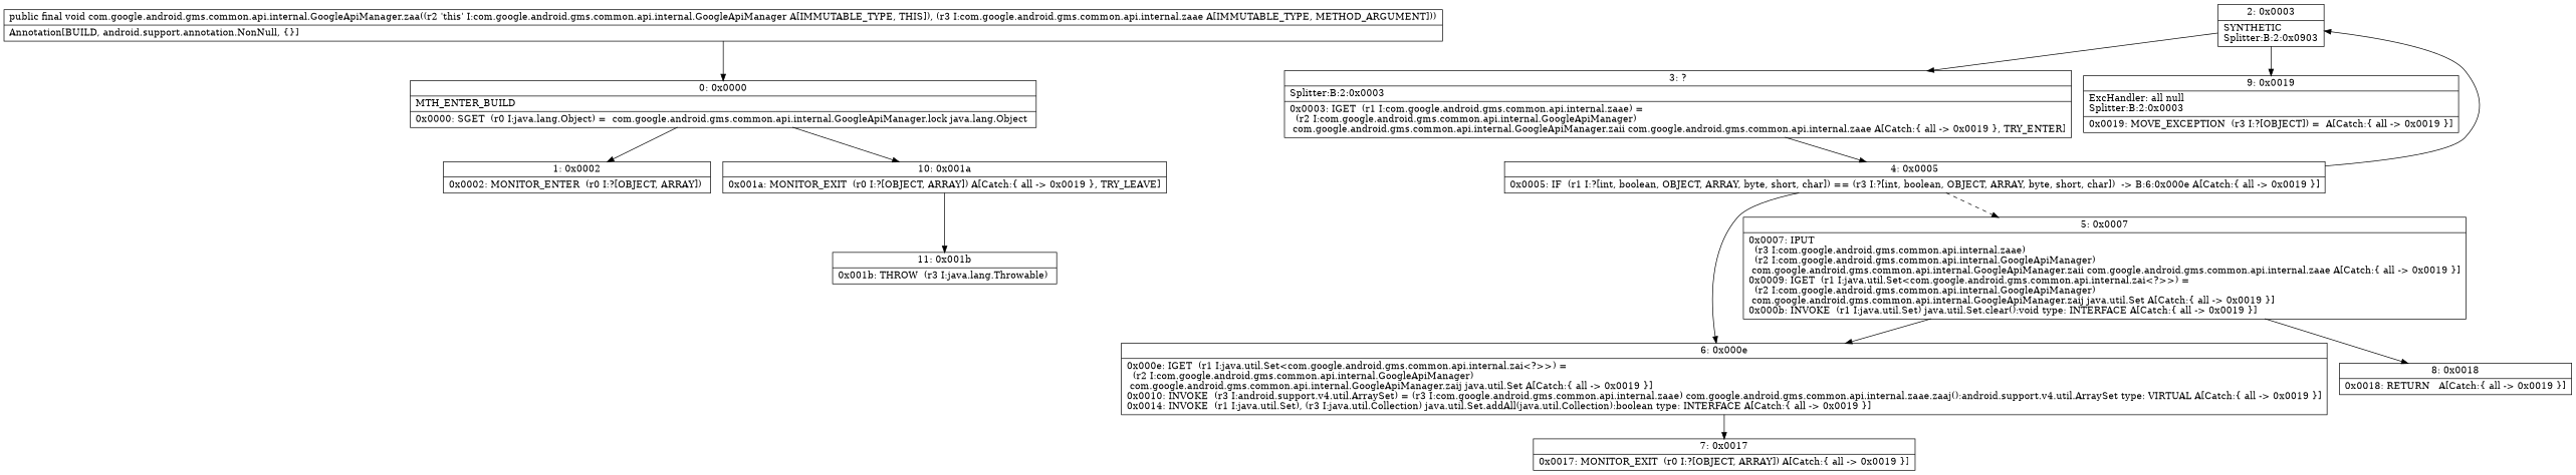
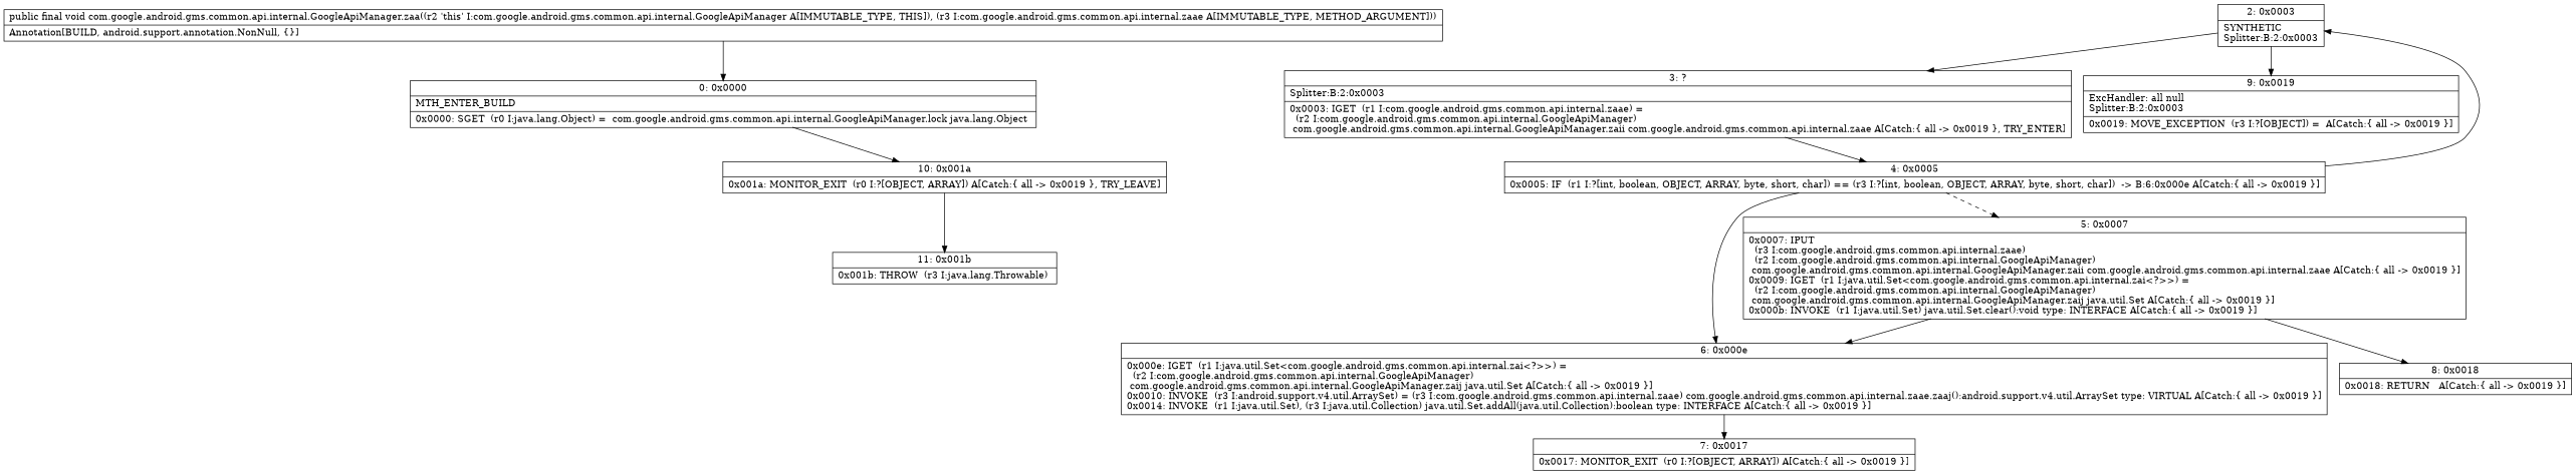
  digraph {
    node [shape=record]
    n1 [label="{0\:\ 0x0000|MTH_ENTER_BUILD\l|0x0000: SGET  (r0 I:java.lang.Object) =  com.google.android.gms.common.api.internal.GoogleApiManager.lock java.lang.Object \l}"]
-   n2 [label="{1\:\ 0x0002|0x0002: MONITOR_ENTER  (r0 I:?[OBJECT, ARRAY]) \l}"]
    n3 [label="{10\:\ 0x001a|0x001a: MONITOR_EXIT  (r0 I:?[OBJECT, ARRAY]) A[Catch:\{ all \-\> 0x0019 \}, TRY_LEAVE]\l}"]
-   n4 [label="{2\:\ 0x0003|SYNTHETIC\lSplitter:B:2:0x0903\l}"]
+   n4 [label="{2\:\ 0x0003|SYNTHETIC\lSplitter:B:2:0x0003\l}"]
    n5 [label="{3\:\ ?|Splitter:B:2:0x0003\l|0x0003: IGET  (r1 I:com.google.android.gms.common.api.internal.zaae) = \l  (r2 I:com.google.android.gms.common.api.internal.GoogleApiManager)\l com.google.android.gms.common.api.internal.GoogleApiManager.zaii com.google.android.gms.common.api.internal.zaae A[Catch:\{ all \-\> 0x0019 \}, TRY_ENTER]\l}"]
    n6 [label="{9\:\ 0x0019|ExcHandler: all null\lSplitter:B:2:0x0003\l|0x0019: MOVE_EXCEPTION  (r3 I:?[OBJECT]) =  A[Catch:\{ all \-\> 0x0019 \}]\l}"]
    n7 [label="{4\:\ 0x0005|0x0005: IF  (r1 I:?[int, boolean, OBJECT, ARRAY, byte, short, char]) == (r3 I:?[int, boolean, OBJECT, ARRAY, byte, short, char])  \-\> B:6:0x000e A[Catch:\{ all \-\> 0x0019 \}]\l}"]
    n8 [label="{5\:\ 0x0007|0x0007: IPUT  \l  (r3 I:com.google.android.gms.common.api.internal.zaae)\l  (r2 I:com.google.android.gms.common.api.internal.GoogleApiManager)\l com.google.android.gms.common.api.internal.GoogleApiManager.zaii com.google.android.gms.common.api.internal.zaae A[Catch:\{ all \-\> 0x0019 \}]\l0x0009: IGET  (r1 I:java.util.Set\<com.google.android.gms.common.api.internal.zai\<?\>\>) = \l  (r2 I:com.google.android.gms.common.api.internal.GoogleApiManager)\l com.google.android.gms.common.api.internal.GoogleApiManager.zaij java.util.Set A[Catch:\{ all \-\> 0x0019 \}]\l0x000b: INVOKE  (r1 I:java.util.Set) java.util.Set.clear():void type: INTERFACE A[Catch:\{ all \-\> 0x0019 \}]\l}"]
    n9 [label="{6\:\ 0x000e|0x000e: IGET  (r1 I:java.util.Set\<com.google.android.gms.common.api.internal.zai\<?\>\>) = \l  (r2 I:com.google.android.gms.common.api.internal.GoogleApiManager)\l com.google.android.gms.common.api.internal.GoogleApiManager.zaij java.util.Set A[Catch:\{ all \-\> 0x0019 \}]\l0x0010: INVOKE  (r3 I:android.support.v4.util.ArraySet) = (r3 I:com.google.android.gms.common.api.internal.zaae) com.google.android.gms.common.api.internal.zaae.zaaj():android.support.v4.util.ArraySet type: VIRTUAL A[Catch:\{ all \-\> 0x0019 \}]\l0x0014: INVOKE  (r1 I:java.util.Set), (r3 I:java.util.Collection) java.util.Set.addAll(java.util.Collection):boolean type: INTERFACE A[Catch:\{ all \-\> 0x0019 \}]\l}"]
    n10 [label="{8\:\ 0x0018|0x0018: RETURN   A[Catch:\{ all \-\> 0x0019 \}]\l}"]
    n11 [label="{7\:\ 0x0017|0x0017: MONITOR_EXIT  (r0 I:?[OBJECT, ARRAY]) A[Catch:\{ all \-\> 0x0019 \}]\l}"]
    n12 [label="{11\:\ 0x001b|0x001b: THROW  (r3 I:java.lang.Throwable) \l}"]
    n13 [label="{public final void com.google.android.gms.common.api.internal.GoogleApiManager.zaa((r2 'this' I:com.google.android.gms.common.api.internal.GoogleApiManager A[IMMUTABLE_TYPE, THIS]), (r3 I:com.google.android.gms.common.api.internal.zaae A[IMMUTABLE_TYPE, METHOD_ARGUMENT]))  | Annotation[BUILD, android.support.annotation.NonNull, \{\}]\l}"]
-   n1 -> n2
    n1 -> n3
    n3 -> n12
    n4 -> n5
    n4 -> n6
    n5 -> n7
    n7 -> n4
    n7 -> n8 [style=dashed]
    n7 -> n9
    n8 -> n9
    n8 -> n10
    n9 -> n11
    n13 -> n1
  }
